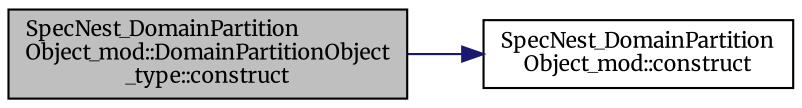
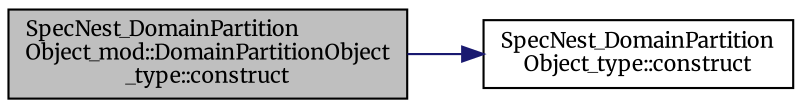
  digraph {
    rankdir=LR
    fontname=Merriweather
    node [color=black fontname=Merriweather fontsize=10 shape=record style=filled]
    n1 [fillcolor=grey75 fontcolor=black height=0.2 label="SpecNest_DomainPartition\lObject_mod::DomainPartitionObject\l_type::construct" width=0.4]
-   n2 [fillcolor=white height=0.2 label="SpecNest_DomainPartition\lObject_mod::construct" width=0.4]
+   n2 [fillcolor=white height=0.2 label="SpecNest_DomainPartition\lObject_type::construct" width=0.4]
    n1 -> n2 [color=midnightblue fontname=Merriweather fontsize=10 labelfontname=Helvetica labelfontsize=10 style=solid]
  }
